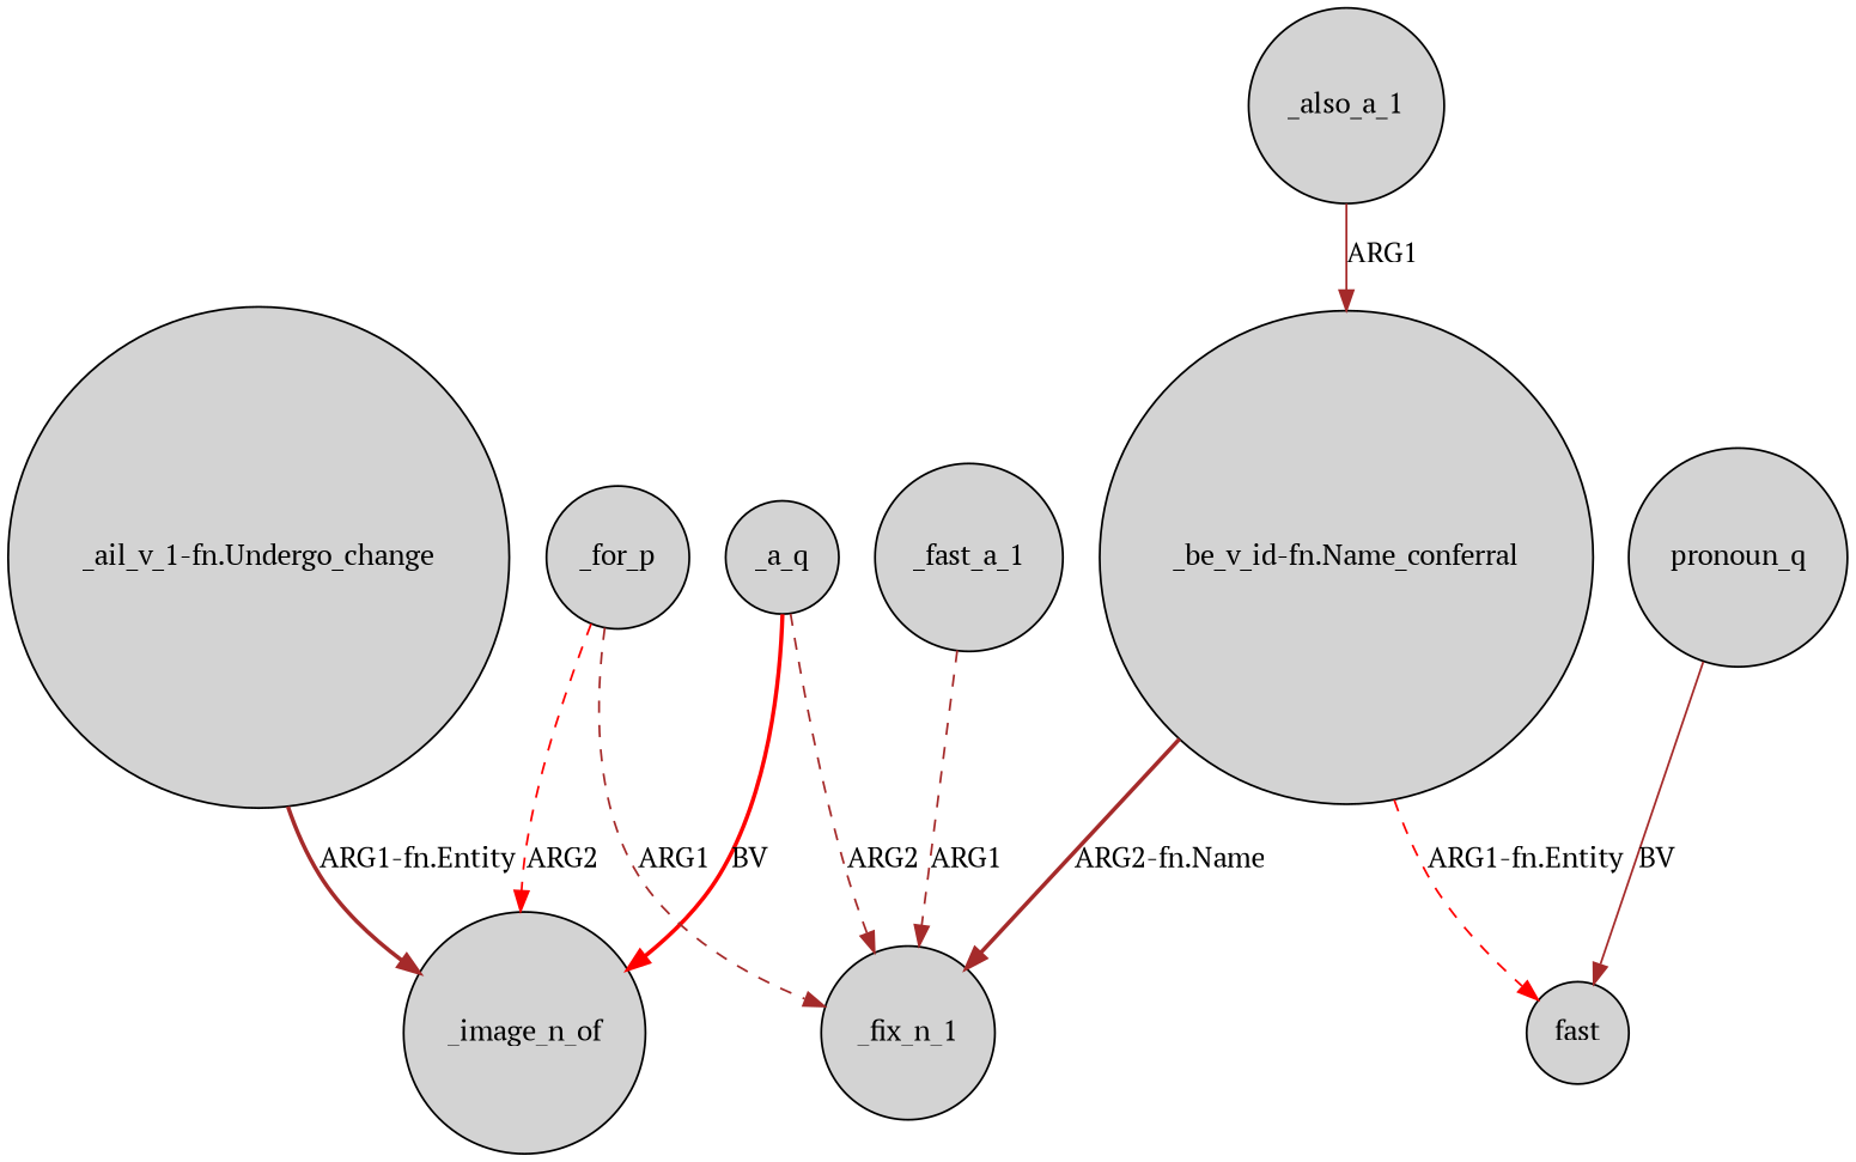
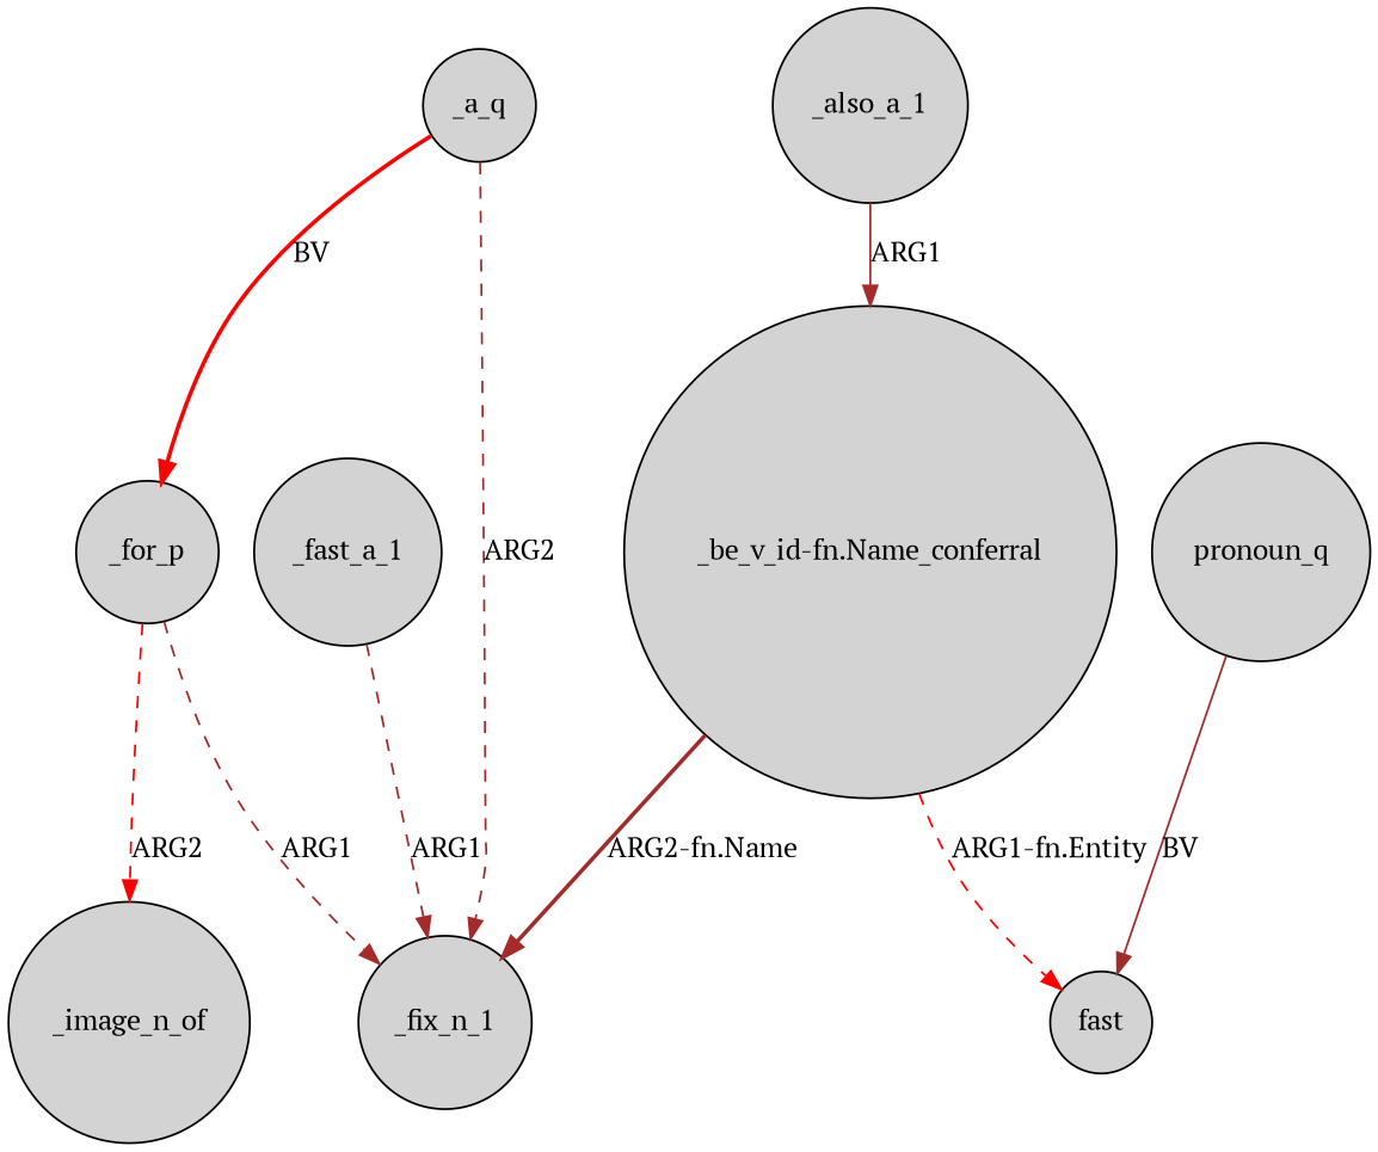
  digraph {
    fontname="PT Serif"
    node [fontname="PT Serif" shape=circle style=filled]
    edge [color=brown fontname="PT Serif" style=dashed]
-   "_ail_v_1-fn.Undergo_change"
    _image_n_of
    _also_a_1
    "_be_v_id-fn.Name_conferral"
    _fix_n_1
    n6 [label=fast]
    _a_q
    _for_p
    _fast_a_1
    pronoun_q
-   "_ail_v_1-fn.Undergo_change" -> _image_n_of [label="ARG1-fn.Entity" style=bold]
    _also_a_1 -> "_be_v_id-fn.Name_conferral" [label=ARG1 style=solid]
    "_be_v_id-fn.Name_conferral" -> _fix_n_1 [label="ARG2-fn.Name" style=bold]
    "_be_v_id-fn.Name_conferral" -> n6 [color=red label="ARG1-fn.Entity"]
-   _a_q -> _image_n_of [color=red label=BV style=bold]
+   _a_q -> _for_p [color=red label=BV style=bold]
    _a_q -> _fix_n_1 [label=ARG2]
    _for_p -> _image_n_of [color=red label=ARG2]
    _for_p -> _fix_n_1 [label=ARG1]
    _fast_a_1 -> _fix_n_1 [label=ARG1]
    pronoun_q -> n6 [label=BV style=solid]
  }
